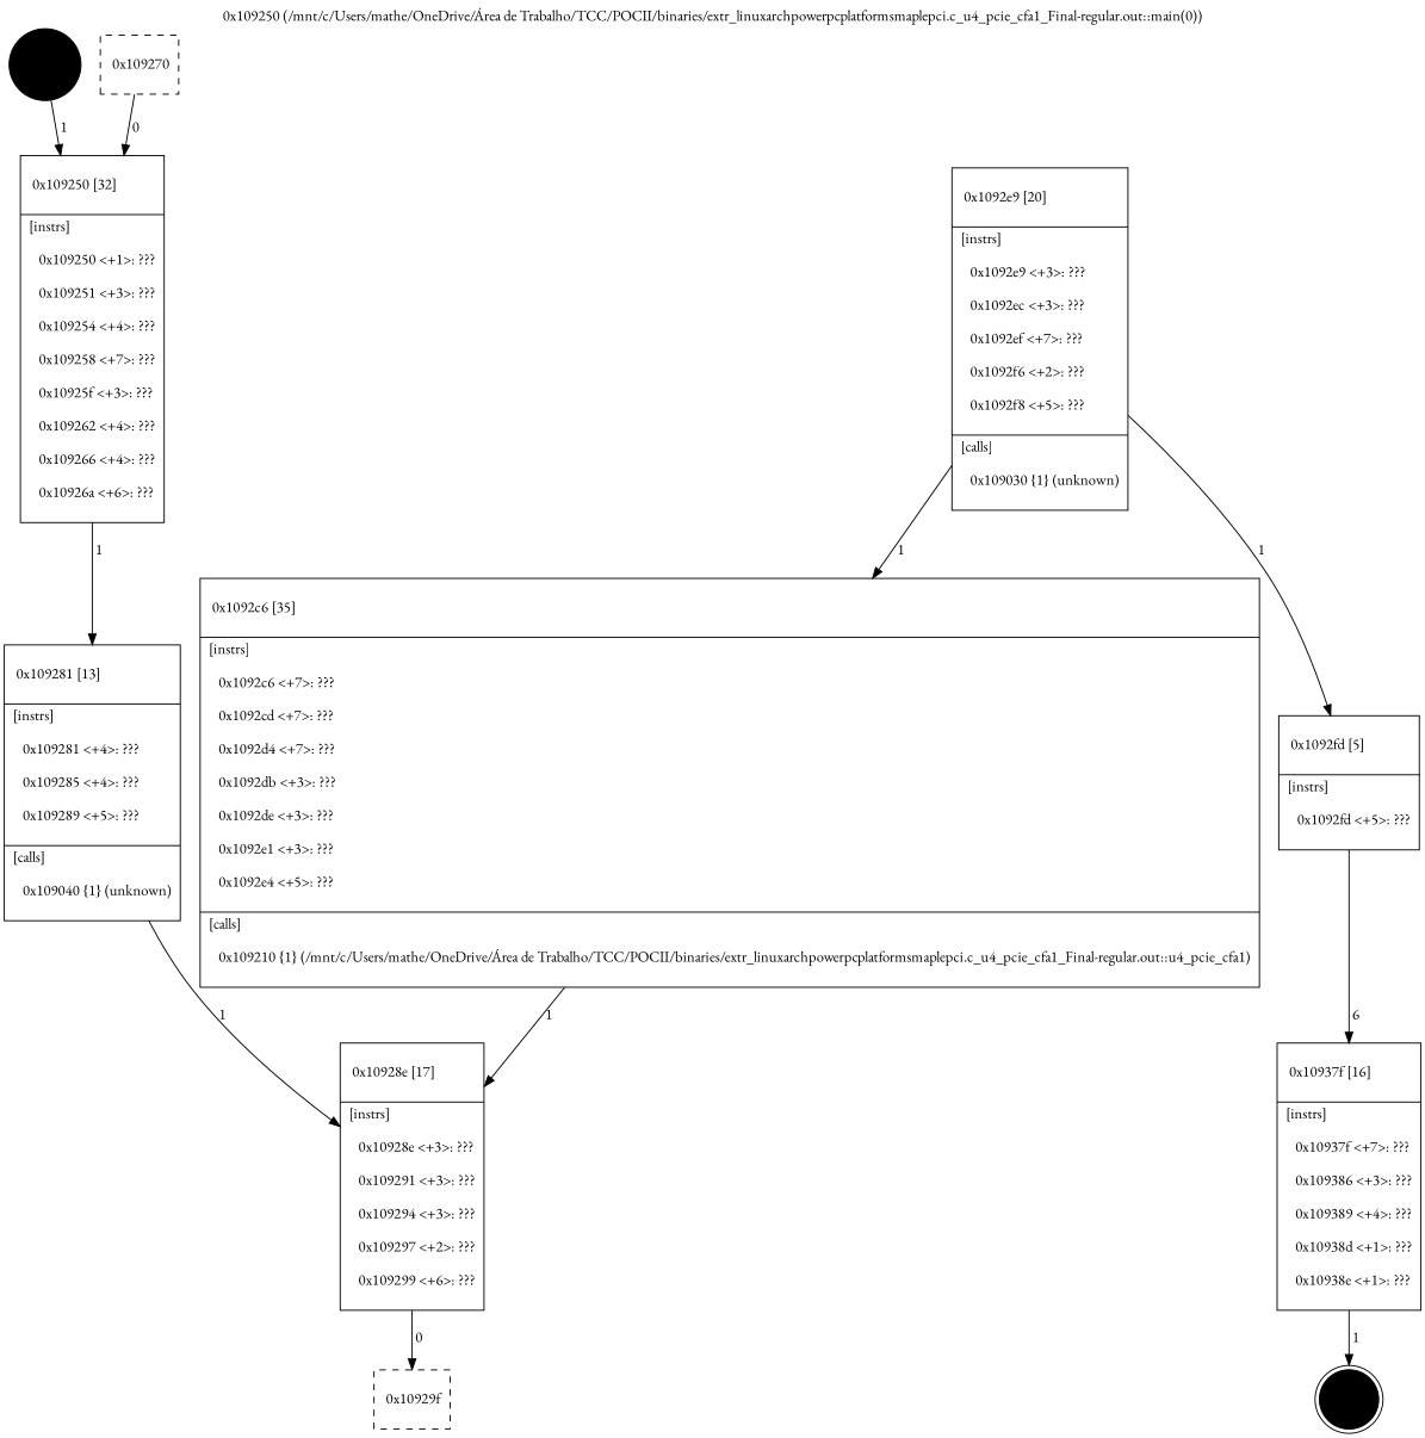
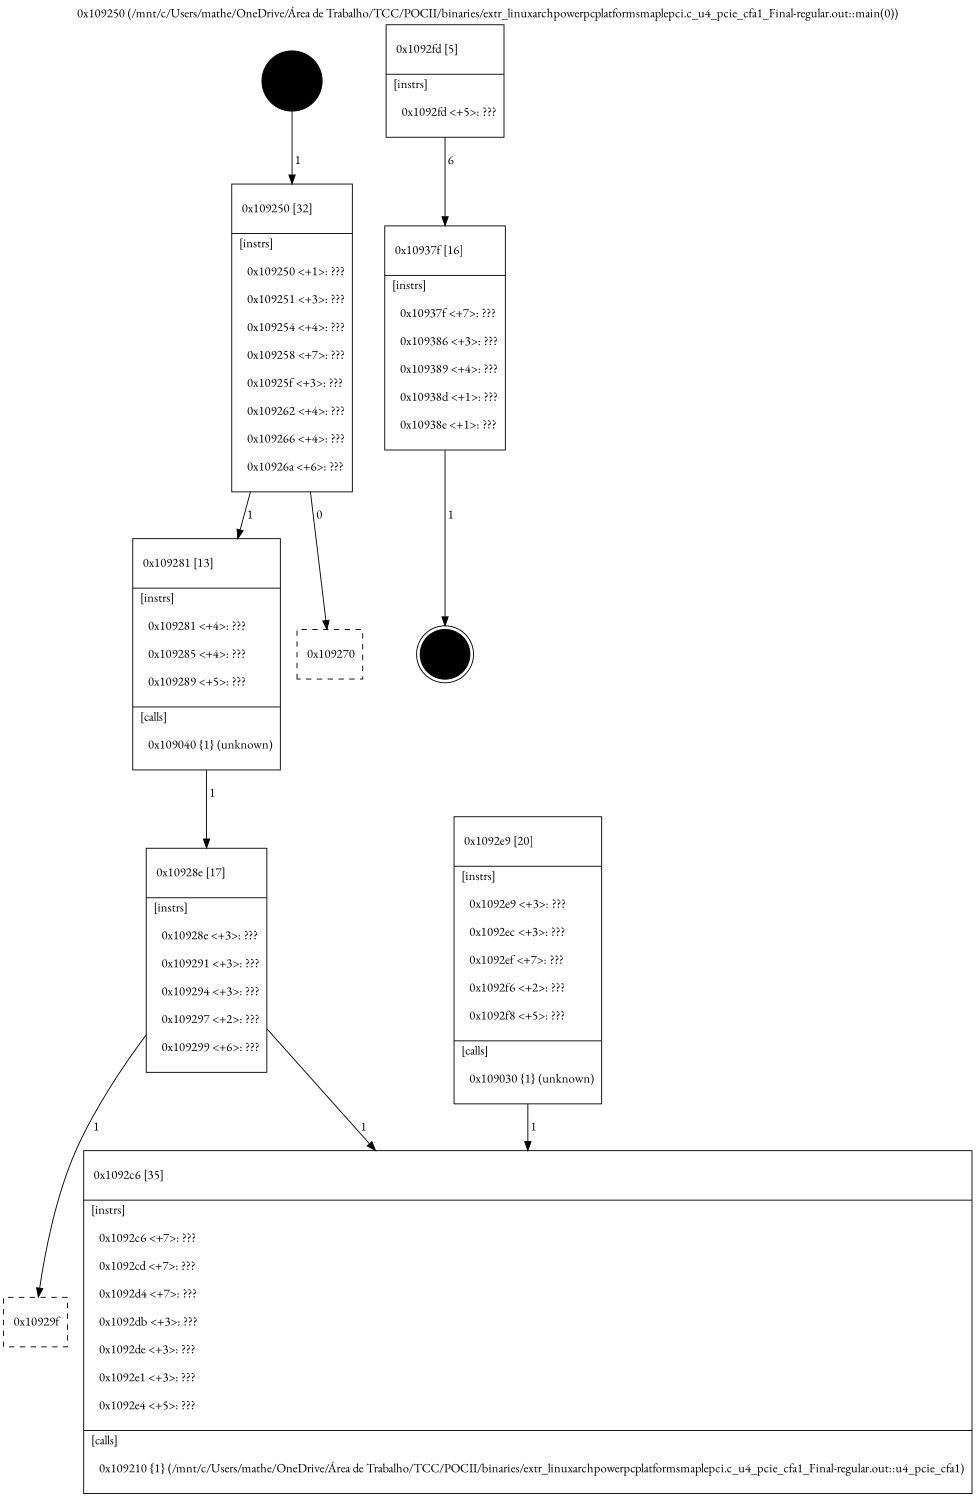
  digraph {
    fontname="EB Garamond"
    label="0x109250 (/mnt/c/Users/mathe/OneDrive/Área de Trabalho/TCC/POCII/binaries/extr_linuxarchpowerpcplatformsmaplepci.c_u4_pcie_cfa1_Final-regular.out::main(0))"
    labelloc=t
    node [fontname="EB Garamond" shape=record]
    edge [fontname="EB Garamond"]
    Entry [fillcolor=black height=0.3 shape=circle style=filled width=0.3]
    n2 [label="{\n     0x109250 [32]\l\n     | [instrs]\l\n     &nbsp;&nbsp;0x109250 \<+1\>: ???\l\n     &nbsp;&nbsp;0x109251 \<+3\>: ???\l\n     &nbsp;&nbsp;0x109254 \<+4\>: ???\l\n     &nbsp;&nbsp;0x109258 \<+7\>: ???\l\n     &nbsp;&nbsp;0x10925f \<+3\>: ???\l\n     &nbsp;&nbsp;0x109262 \<+4\>: ???\l\n     &nbsp;&nbsp;0x109266 \<+4\>: ???\l\n     &nbsp;&nbsp;0x10926a \<+6\>: ???\l\n  }"]
    n3 [label="{\n     0x109281 [13]\l\n     | [instrs]\l\n     &nbsp;&nbsp;0x109281 \<+4\>: ???\l\n     &nbsp;&nbsp;0x109285 \<+4\>: ???\l\n     &nbsp;&nbsp;0x109289 \<+5\>: ???\l\n     | [calls]\l\n     &nbsp;&nbsp;0x109040 \{1\} (unknown)\l\n  }"]
    n4 [label="{\n     0x109270\l\n  }" style=dashed]
    n5 [label="{\n     0x10928e [17]\l\n     | [instrs]\l\n     &nbsp;&nbsp;0x10928e \<+3\>: ???\l\n     &nbsp;&nbsp;0x109291 \<+3\>: ???\l\n     &nbsp;&nbsp;0x109294 \<+3\>: ???\l\n     &nbsp;&nbsp;0x109297 \<+2\>: ???\l\n     &nbsp;&nbsp;0x109299 \<+6\>: ???\l\n  }"]
    n6 [label="{\n     0x1092c6 [35]\l\n     | [instrs]\l\n     &nbsp;&nbsp;0x1092c6 \<+7\>: ???\l\n     &nbsp;&nbsp;0x1092cd \<+7\>: ???\l\n     &nbsp;&nbsp;0x1092d4 \<+7\>: ???\l\n     &nbsp;&nbsp;0x1092db \<+3\>: ???\l\n     &nbsp;&nbsp;0x1092de \<+3\>: ???\l\n     &nbsp;&nbsp;0x1092e1 \<+3\>: ???\l\n     &nbsp;&nbsp;0x1092e4 \<+5\>: ???\l\n     | [calls]\l\n     &nbsp;&nbsp;0x109210 \{1\} (/mnt/c/Users/mathe/OneDrive/Área de Trabalho/TCC/POCII/binaries/extr_linuxarchpowerpcplatformsmaplepci.c_u4_pcie_cfa1_Final-regular.out::u4_pcie_cfa1)\l\n  }"]
    n7 [label="{\n     0x10929f\l\n  }" style=dashed]
    n8 [label="{\n     0x1092e9 [20]\l\n     | [instrs]\l\n     &nbsp;&nbsp;0x1092e9 \<+3\>: ???\l\n     &nbsp;&nbsp;0x1092ec \<+3\>: ???\l\n     &nbsp;&nbsp;0x1092ef \<+7\>: ???\l\n     &nbsp;&nbsp;0x1092f6 \<+2\>: ???\l\n     &nbsp;&nbsp;0x1092f8 \<+5\>: ???\l\n     | [calls]\l\n     &nbsp;&nbsp;0x109030 \{1\} (unknown)\l\n  }"]
    n9 [label="{\n     0x1092fd [5]\l\n     | [instrs]\l\n     &nbsp;&nbsp;0x1092fd \<+5\>: ???\l\n  }"]
    n10 [label="{\n     0x10937f [16]\l\n     | [instrs]\l\n     &nbsp;&nbsp;0x10937f \<+7\>: ???\l\n     &nbsp;&nbsp;0x109386 \<+3\>: ???\l\n     &nbsp;&nbsp;0x109389 \<+4\>: ???\l\n     &nbsp;&nbsp;0x10938d \<+1\>: ???\l\n     &nbsp;&nbsp;0x10938e \<+1\>: ???\l\n  }"]
    Exit [fillcolor=black height=0.3 peripheries=2 shape=circle style=filled width=0.3]
    Entry -> n2 [label=" 1"]
    n2 -> n3 [label=" 1"]
-   n4 -> n2 [label=" 0"]
+   n2 -> n4 [label=" 0"]
    n3 -> n5 [label=" 1"]
-   n6 -> n5 [label=" 1"]
-   n5 -> n7 [label=" 0"]
+   n5 -> n6 [label=" 1"]
+   n5 -> n7 [label=" 1"]
    n8 -> n6 [label=" 1"]
-   n8 -> n9 [label=" 1"]
    n9 -> n10 [label=" 6"]
    n10 -> Exit [label=" 1"]
  }
